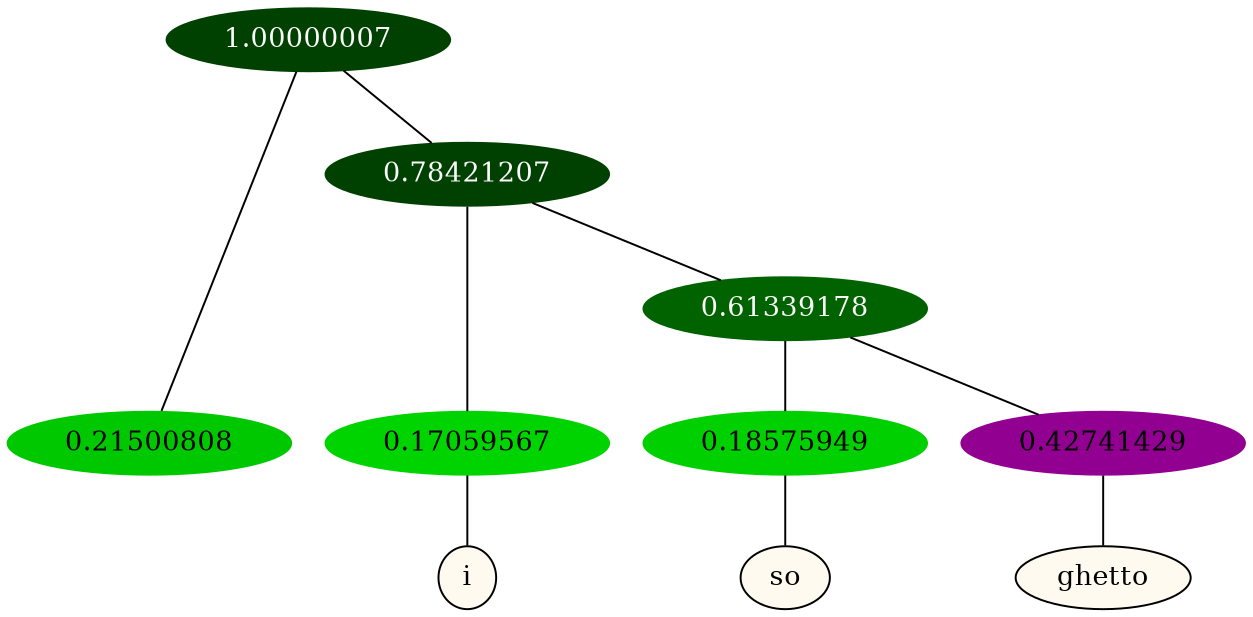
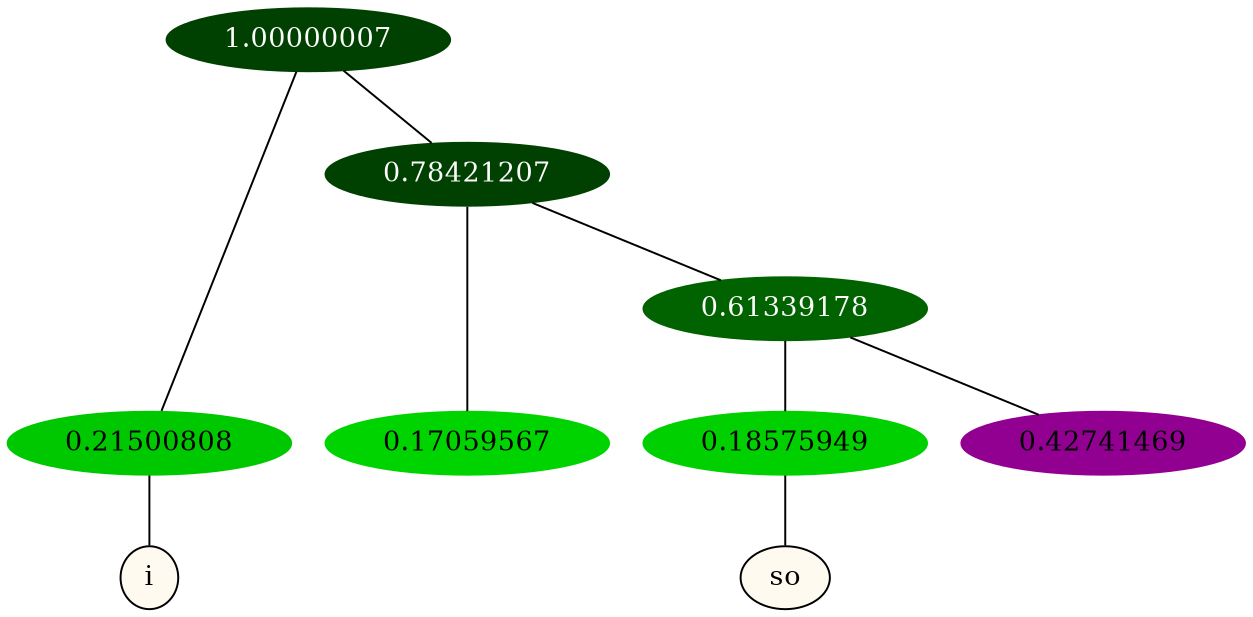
  graph {
    node [color=black format=png nodesep=0.001 ordering=out overlap_scaling=0.01 ranksep=0.001 style=filled fontcolor=black]
    n1 [fillcolor=floralwhite height=0.15 label=i style="filled,solid" width=0.15 fontcolor=""]
    n2 [fillcolor=floralwhite height=0.15 label=so style="filled,solid" width=0.15 fontcolor=""]
-   n3 [fillcolor=floralwhite height=0.15 label=ghetto style="filled,solid" width=0.15 fontcolor=""]
    n4 [color="0.334 1.000 0.785" height=0.15 label=0.21500808 width=0.15]
    n5 [color="0.334 1.000 0.829" height=0.15 label=0.17059567 width=0.15]
    n6 [color="0.334 1.000 0.814" height=0.15 label=0.18575949 width=0.15]
-   n7 [color="0.835 1.000 0.573" height=0.15 label=0.42741429 width=0.15]
+   n7 [color="0.835 1.000 0.573" height=0.15 label=0.42741469 width=0.15]
    n8 [color="0.334 1.000 0.250" fontcolor=grey99 height=0.15 label=1.00000007 width=0.15]
    n9 [color="0.334 1.000 0.250" fontcolor=grey99 height=0.15 label=0.78421207 width=0.15]
    n10 [color="0.334 1.000 0.387" fontcolor=grey99 height=0.15 label=0.61339178 width=0.15]
    subgraph sub_1 {
      rank=same
      n1
      n2
-     n3
    }
    subgraph sub_2 {
      rank=same
      n4
      n5
      n6
      n7
    }
-   n5 -- n1
+   n4 -- n1
    n6 -- n2
-   n7 -- n3
    n8 -- n4
    n8 -- n9
    n9 -- n5
    n9 -- n10
    n10 -- n6
    n10 -- n7
  }
